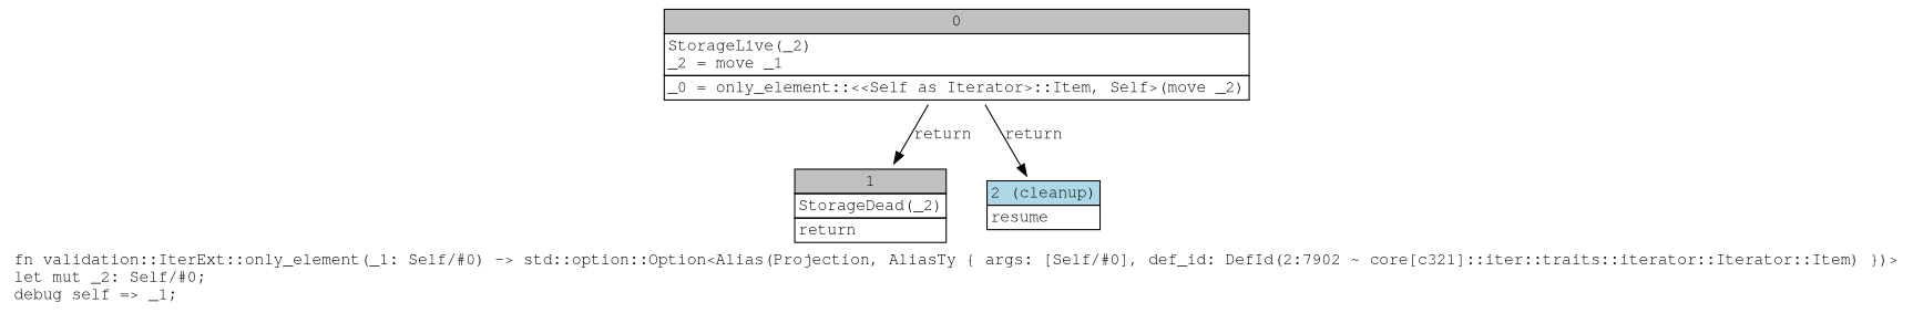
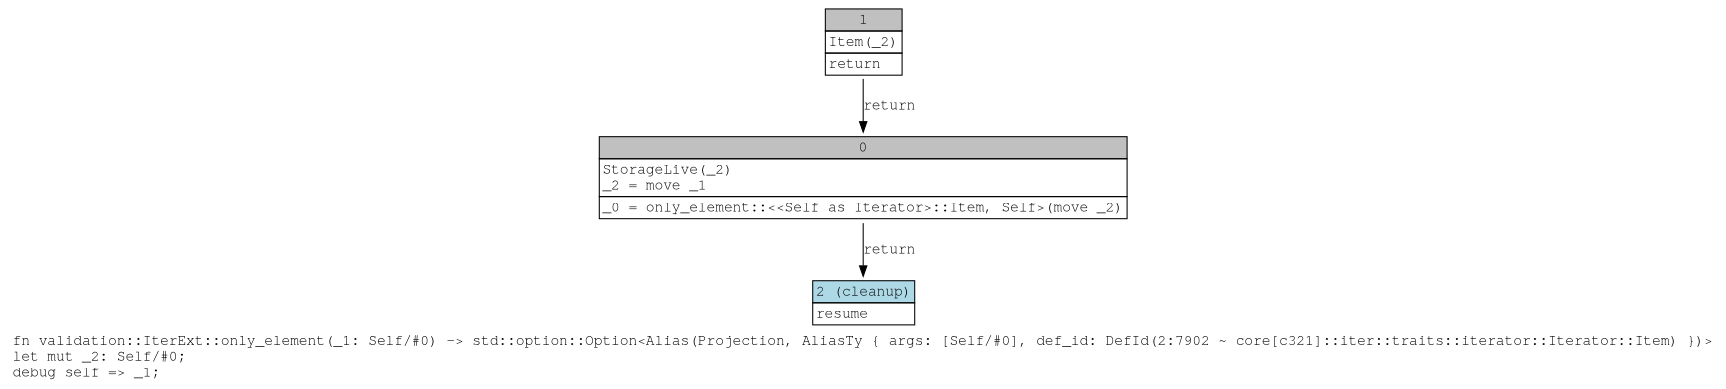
  digraph {
    fontname="Courier, monospace"
    label=<fn validation::IterExt::only_element(_1: Self/#0) -&gt; std::option::Option&lt;Alias(Projection, AliasTy { args: [Self/#0], def_id: DefId(2:7902 ~ core[c321]::iter::traits::iterator::Iterator::Item) })&gt;<br align="left"/>let mut _2: Self/#0;<br align="left"/>debug self =&gt; _1;<br align="left"/>>
    node [fontname="Courier, monospace" shape=none]
    edge [fontname="Courier, monospace"]
    n1 [label=<<table border="0" cellborder="1" cellspacing="0"><tr><td bgcolor="gray" align="center" colspan="1">0</td></tr><tr><td align="left" balign="left">StorageLive(_2)<br/>_2 = move _1<br/></td></tr><tr><td align="left">_0 = only_element::&lt;&lt;Self as Iterator&gt;::Item, Self&gt;(move _2)</td></tr></table>>]
-   n2 [label=<<table border="0" cellborder="1" cellspacing="0"><tr><td bgcolor="gray" align="center" colspan="1">1</td></tr><tr><td align="left" balign="left">StorageDead(_2)<br/></td></tr><tr><td align="left">return</td></tr></table>>]
+   n2 [label=<<table border="0" cellborder="1" cellspacing="0"><tr><td bgcolor="gray" align="center" colspan="1">1</td></tr><tr><td align="left" balign="left">Item(_2)<br/></td></tr><tr><td align="left">return</td></tr></table>>]
    n3 [label=<<table border="0" cellborder="1" cellspacing="0"><tr><td bgcolor="lightblue" align="center" colspan="1">2 (cleanup)</td></tr><tr><td align="left">resume</td></tr></table>>]
-   n1 -> n2 [label=return]
+   n2 -> n1 [label=return]
    n1 -> n3 [label=return]
  }
